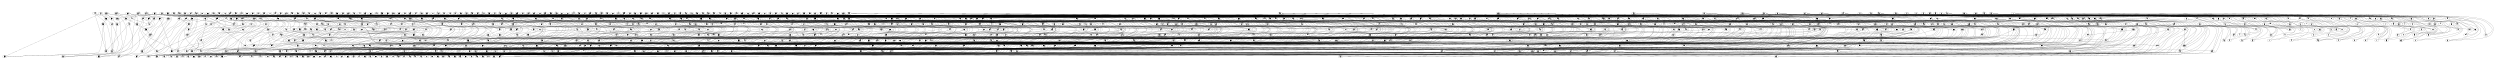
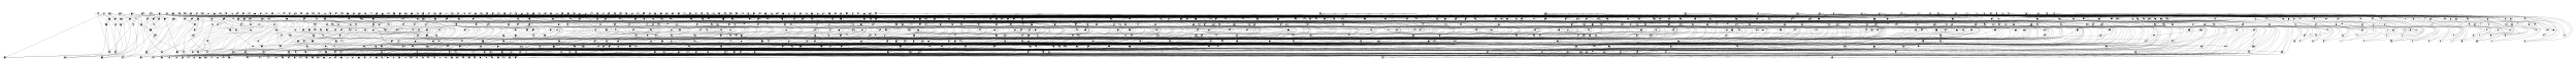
  strict graph {
    node [weight=0]
    edge [weight=0]
    362
    335
    360
    363
    338
    334
    361
    333
    358
    339
    189
    402
    188
    184
    407
    193
    185
    180
    671
    670
    667
    616
    777
    666
    612
    919
    855
    918
    914
    858
    859
    330
    135
    311
    331
    134
    206
    306
    314
    259
    319
    315
    274
    327
    310
    322
    263
    767
    766
    774
    814
    786
    103
    105
    83
    101
    79
    78
    82
    99
    34
    925
    948
    928
    924
    929
    737
    n68 [label=992]
    953
    736
    710
    687
    711
    715
    768
    92
    93
    65
    110
    64
    69
    60
    730
    751
    731
    727
    750
    734
    755
    856
    735
    357
    356
    368
    352
    353
    365
    348
    364
    792
    788
    793
    797
    815
    826
    933
    733
    952
    749
    1
    967
    966
    772
    741
    142
    143
    147
    504
    198
    505
    509
    500
    662
    475
    663
    659
    661
    660
    50
    51
    70
    63
    54
    46
    75
    71
    47
    936
    729
    937
    728
    732
    955
    753
    153
    152
    148
    494
    499
    495
    371
    374
    470
    370
    217
    375
    459
    471
    383
    220
    221
    382
    553
    548
    560
    552
    541
    589
    561
    537
    131
    556
    682
    580
    683
    581
    266
    287
    271
    267
    574
    571
    575
    712
    716
    570
    705
    726
    723
    754
    722
    938
    458
    455
    208
    144
    145
    498
    149
    140
    503
    650
    651
    642
    647
    643
    646
    658
    598
    638
    599
    602
    107
    109
    111
    486
    156
    491
    487
    161
    655
    746
    747
    860
    861
    784
    842
    745
    785
    867
    843
    744
    773
    789
    907
    838
    293
    292
    256
    276
    289
    261
    277
    260
    507
    506
    502
    688
    689
    390
    391
    201
    395
    386
    196
    200
    394
    446
    137
    205
    138
    139
    508
    202
    569
    207
    203
    568
    516
    517
    514
    513
    540
    520
    511
    515
    512
    518
    521
    510
    538
    585
    926
    923
    927
    946
    318
    247
    238
    141
    136
    694
    695
    699
    690
    697
    565
    691
    551
    546
    550
    558
    539
    535
    129
    587
    559
    326
    557
    564
    962
    959
    963
    949
    702
    909
    904
    908
    905
    913
    213
    216
    378
    212
    379
    169
    173
    418
    168
    172
    165
    555
    554
    562
    324
    692
    329
    325
    313
    427
    430
    426
    411
    423
    415
    958
    781
    679
    780
    720
    678
    721
    944
    624
    629
    950
    954
    951
    939
    53
    40
    52
    222
    210
    223
    372
    219
    373
    385
    595
    594
    597
    607
    606
    790
    795
    791
    132
    133
    567
    204
    209
    121
    116
    530
    120
    117
    233
    112
    526
    527
    523
    522
    519
    406
    181
    957
    943
    956
    960
    947
    218
    215
    214
    380
    713
    680
    708
    681
    709
    685
    684
    934
    931
    935
    921
    887
    851
    422
    463
    419
    414
    176
    186
    191
    187
    155
    190
    182
    408
    154
    150
    159
    409
    413
    801
    822
    800
    804
    823
    827
    805
    894
    17
    16
    12
    20
    84
    29
    21
    85
    24
    28
    416
    421
    417
    178
    179
    183
    174
    760
    761
    850
    765
    847
    764
    846
    886
    456
    457
    389
    453
    452
    449
    393
    312
    257
-   317
    272
    321
    583
    582
    579
    578
    450
    451
    447
    454
    387
    290
    291
    298
    303
    302
    866
    863
    477
    476
    481
    656
    549
    588
    542
    543
    531
    534
    237
    128
    236
    241
    316
    252
    240
    253
    752
    757
    862
    915
    532
    529
    533
    123
    544
    528
    122
    118
    231
    119
    621
    620
    641
    399
    442
    398
    403
    438
    392
    675
    674
    25
    37
    632
    608
    637
    633
    605
    636
    604
    278
    275
    279
    295
    911
    910
    906
    874
    871
    354
    355
    359
    343
    346
    226
    883
    882
    879
    890
    839
    536
    127
    126
    242
    942
    718
    719
    779
    301
    300
    296
    297
    941
    653
    652
    600
    644
    645
    649
    229
    232
    228
    336
    225
    340
    704
    631
    701
    626
    630
    759
    758
    586
    547
    194
    199
    195
    400
    405
    436
    433
    437
    432
    299
    286
    282
    283
    270
    73
    68
    72
    106
    104
    525
    875
    878
    895
    891
    158
    163
    488
    162
    493
    167
    484
    648
    35
    38
    30
    39
    43
    31
    810
    811
    775
    806
    794
    807
    11
    6
    10
    7
    3
    23
    2
    22
    192
    197
    566
    563
    698
    900
    901
    841
    836
    808
    813
    809
    640
    617
    601
    280
    281
    524
    273
    545
    669
    668
    614
    665
    673
    672
    596
    609
    707
    706
    703
    492
    497
    230
    376
    377
    468
    89
    98
    88
    100
    102
    817
    889
    844
    816
    884
    888
    845
    763
    893
    877
    448
    445
    397
    396
    401
    700
    961
    113
    115
    323
    130
    239
    464
    469
    465
    381
    424
    420
    425
    369
    367
    366
    388
    840
    865
    782
    783
    743
    639
    634
    619
    622
    501
    496
    439
    435
    443
    717
    714
    572
    576
    573
    577
    592
    593
    686
    170
    171
    166
    234
    235
    885
    881
    920
    849
    304
    309
    305
    265
    328
    308
    264
    285
    5
    4
    56
    9
    61
    57
    940
    431
    434
    90
    14
    95
    91
    86
    258
    818
    819
    96
    930
    444
    441
    787
    268
    269
    157
    404
    350
    351
    347
    345
    344
    899
    831
    898
    830
    307
    211
    410
    332
    249
    55
    42
    821
    820
    892
    799
    36
    33
    41
    610
    611
    77
    76
    125
    124
    462
    467
    251
    255
    250
    262
    466
    460
    461
    175
    429
    428
    485
    832
    837
    833
    828
    868
    664
    591
    490
    776
    769
    812
    829
    897
    824
    480
    896
    869
    872
    945
    384
    917
    912
    916
    853
    852
    412
    87
    848
    803
    802
    762
    440
    854
    756
    590
    15
    771
    770
    177
    796
    284
    618
    615
    341
    151
    146
    59
    58
    903
    870
    902
    835
    798
    472
    473
    965
    922
    964
    74
    677
    676
    857
    825
    725
    724
    97
    48
    49
    320
    876
    873
    254
    243
    778
    739
    738
    742
    864
    483
    482
    654
    478
    160
    479
    474
    108
    603
    62
    66
    26
    27
    164
    337
    294
    628
    13
    8
    613
    224
    740
    342
    880
    489
    657
    45
    44
    32
    19
    18
    94
    67
    246
    244
    245
    627
    623
    834
    584
    625
    80
    81
    748
    248
    288
    349
    635
    693
    696
    114
    227
    0
    362 -- 335
    362 -- 360
    362 -- 363
    335 -- 338
    335 -- 334
    360 -- 361
    360 -- 333
    363 -- 358
    358 -- 339
    339 -- 338
    189 -- 402
    189 -- 188
    189 -- 184
    402 -- 407
    188 -- 193
    184 -- 185
    185 -- 180
    180 -- 181
    671 -- 670
    671 -- 667
    671 -- 616
    670 -- 777
    667 -- 666
    667 -- 612
    919 -- 855
    919 -- 918
    919 -- 914
    855 -- 858
    858 -- 859
    859 -- 862
    859 -- 915
    330 -- 135
    330 -- 311
    330 -- 331
    135 -- 134
    135 -- 206
    311 -- 306
    314 -- 259
    314 -- 319
    314 -- 315
    259 -- 274
    315 -- 327
    315 -- 310
    327 -- 322
    310 -- 311
    310 -- 263
    767 -- 766
    767 -- 774
    767 -- 814
    814 -- 786
    103 -- 105
    103 -- 83
    103 -- 101
    105 -- 79
    83 -- 78
    83 -- 82
    101 -- 99
    78 -- 79
    78 -- 34
    34 -- 47
    925 -- 948
    925 -- 928
    925 -- 924
    928 -- 929
    928 -- 737
    929 -- n68
    929 -- 953
    737 -- 736
    n68 -- 933
    n68 -- 733
    953 -- 948
    953 -- 952
    736 -- 733
    736 -- 749
    710 -- 687
    710 -- 711
    710 -- 715
    687 -- 768
    92 -- 93
    92 -- 65
    65 -- 110
    65 -- 64
    64 -- 69
    64 -- 60
    60 -- 1
    730 -- 751
    730 -- 731
    730 -- 727
    751 -- 750
    731 -- 734
    750 -- 755
    750 -- 856
    734 -- 735
    755 -- 754
    357 -- 356
    357 -- 368
    357 -- 352
    356 -- 361
    368 -- 353
    368 -- 365
    353 -- 352
    353 -- 348
    365 -- 361
    365 -- 364
    792 -- 788
    792 -- 793
    792 -- 797
    788 -- 815
    797 -- 826
    933 -- 955
    952 -- 955
    952 -- 941
    967 -- 924
    967 -- 966
    967 -- 772
    966 -- 711
    772 -- 741
    741 -- 924
    142 -- 143
    142 -- 147
    142 -- 504
    143 -- 198
    504 -- 505
    504 -- 509
    505 -- 500
    662 -- 475
    662 -- 663
    662 -- 659
    663 -- 661
    661 -- 660
    50 -- 51
    50 -- 70
    50 -- 63
    51 -- 54
    51 -- 46
    70 -- 75
    70 -- 71
    46 -- 47
    936 -- 933
    936 -- 729
    936 -- 937
    729 -- 728
    729 -- 732
    937 -- 955
    732 -- 733
    732 -- 753
    153 -- 184
    153 -- 152
    153 -- 148
    148 -- 494
    494 -- 499
    494 -- 495
    371 -- 374
    371 -- 470
    371 -- 370
    374 -- 217
    374 -- 375
    470 -- 459
    470 -- 471
    370 -- 383
    370 -- 220
    217 -- 221
    383 -- 382
    221 -- 220
    382 -- 208
    553 -- 548
    553 -- 560
    553 -- 552
    548 -- 541
    560 -- 589
    560 -- 561
    552 -- 537
    552 -- 131
    541 -- 537
    561 -- 322
    561 -- 556
    682 -- 715
    682 -- 580
    682 -- 683
    580 -- 581
    266 -- 287
    266 -- 271
    266 -- 267
    267 -- 306
    574 -- 571
    574 -- 575
    574 -- 712
    712 -- 716
    716 -- 570
    716 -- 705
    570 -- 571
    726 -- 727
    726 -- 755
    726 -- 723
    723 -- 722
    723 -- 938
    458 -- 459
    458 -- 383
    458 -- 455
    208 -- 220
    144 -- 145
    144 -- 498
    144 -- 149
    145 -- 140
    498 -- 499
    498 -- 503
    149 -- 188
    149 -- 148
    650 -- 659
    650 -- 651
    650 -- 642
    642 -- 647
    642 -- 643
    647 -- 646
    647 -- 658
    646 -- 491
    658 -- 659
    658 -- 655
    598 -- 651
    598 -- 638
    598 -- 599
    638 -- 643
    599 -- 602
    107 -- 105
    107 -- 75
    107 -- 109
    109 -- 71
    109 -- 111
    486 -- 156
    486 -- 491
    486 -- 487
    156 -- 161
    487 -- 655
    746 -- 751
    746 -- 747
    746 -- 860
    747 -- 734
    860 -- 861
    784 -- 842
    784 -- 745
    784 -- 785
    842 -- 867
    842 -- 843
    745 -- 744
    785 -- 773
    785 -- 789
    867 -- 907
    744 -- 749
    773 -- 768
    773 -- 772
    789 -- 788
    789 -- 838
    838 -- 843
    838 -- 839
    293 -- 292
    293 -- 256
    293 -- 276
    292 -- 289
    256 -- 261
    276 -- 277
    289 -- 260
    261 -- 260
    507 -- 506
    507 -- 502
    507 -- 688
    502 -- 140
    502 -- 503
    688 -- 689
    390 -- 391
    390 -- 201
    390 -- 395
    391 -- 386
    201 -- 196
    201 -- 200
    395 -- 394
    395 -- 446
    200 -- 137
    200 -- 205
    205 -- 386
    138 -- 143
    138 -- 139
    138 -- 508
    139 -- 134
    139 -- 202
    508 -- 509
    508 -- 569
    202 -- 207
    202 -- 203
    569 -- 134
    569 -- 568
    207 -- 206
    203 -- 198
    203 -- 392
    568 -- 565
    516 -- 517
    516 -- 514
    516 -- 513
    517 -- 540
    517 -- 520
    514 -- 511
    514 -- 515
    513 -- 512
    540 -- 541
    520 -- 753
    520 -- 518
    520 -- 521
    511 -- 510
    515 -- 538
    512 -- 510
    512 -- 585
    518 -- 515
    518 -- 519
    521 -- 525
    926 -- 735
    926 -- 923
    926 -- 927
    923 -- 946
    318 -- 319
    318 -- 247
    318 -- 238
    141 -- 140
    141 -- 196
    141 -- 136
    136 -- 506
    136 -- 137
    694 -- 556
    694 -- 695
    694 -- 699
    695 -- 690
    695 -- 697
    699 -- 568
    699 -- 565
    690 -- 509
    690 -- 691
    697 -- 589
    697 -- 683
    691 -- 686
    551 -- 546
    551 -- 550
    551 -- 558
    546 -- 539
    550 -- 535
    550 -- 129
    558 -- 587
    558 -- 559
    539 -- 538
    539 -- 535
    326 -- 331
    326 -- 327
    326 -- 557
    557 -- 556
    557 -- 564
    564 -- 331
    564 -- 565
    962 -- 959
    962 -- 963
    962 -- 949
    963 -- 966
    963 -- 702
    949 -- 948
    702 -- 711
    909 -- 861
    909 -- 904
    909 -- 908
    904 -- 905
    908 -- 913
    213 -- 216
    213 -- 378
    213 -- 212
    216 -- 217
    378 -- 375
    378 -- 379
    212 -- 169
    212 -- 173
    379 -- 418
    169 -- 168
    173 -- 172
    173 -- 165
    172 -- 418
    555 -- 554
    555 -- 562
    555 -- 324
    554 -- 559
    554 -- 692
    324 -- 329
    324 -- 325
    329 -- 562
    325 -- 313
    427 -- 430
    427 -- 426
    430 -- 411
    426 -- 423
    426 -- 415
    958 -- 959
    958 -- 781
    958 -- 679
    781 -- 780
    781 -- 720
    679 -- 678
    720 -- 721
    720 -- 944
    678 -- 624
    678 -- 629
    944 -- 941
    944 -- 945
    950 -- 954
    950 -- 951
    950 -- 939
    951 -- 927
    951 -- 946
    939 -- 938
    53 -- 40
    53 -- 52
    222 -- 210
    222 -- 223
    222 -- 372
    223 -- 221
    223 -- 219
    372 -- 373
    372 -- 385
    595 -- 570
    595 -- 594
    595 -- 597
    594 -- 705
    594 -- 607
    607 -- 606
    606 -- 630
    790 -- 786
    790 -- 795
    790 -- 791
    132 -- 137
    132 -- 133
    132 -- 567
    133 -- 204
    567 -- 506
    204 -- 205
    204 -- 209
    209 -- 208
    209 -- 305
    121 -- 116
    121 -- 530
    121 -- 120
    116 -- 117
    120 -- 233
    117 -- 112
    526 -- 117
    526 -- 527
    526 -- 523
    527 -- 530
    523 -- 522
    523 -- 519
    406 -- 407
    406 -- 185
    406 -- 411
    181 -- 176
    957 -- 943
    957 -- 956
    957 -- 960
    943 -- 947
    947 -- 946
    947 -- 960
    218 -- 216
    218 -- 219
    218 -- 215
    215 -- 214
    215 -- 380
    713 -- 712
    713 -- 680
    713 -- 708
    680 -- 681
    708 -- 709
    708 -- 685
    685 -- 766
    685 -- 684
    684 -- 689
    684 -- 681
    934 -- 727
    934 -- 931
    934 -- 935
    931 -- 954
    935 -- 938
    935 -- 954
    921 -- 918
    921 -- 887
    921 -- 851
    422 -- 423
    422 -- 463
    422 -- 419
    419 -- 418
    419 -- 414
    414 -- 415
    414 -- 176
    186 -- 191
    186 -- 187
    186 -- 155
    191 -- 190
    187 -- 182
    187 -- 408
    155 -- 154
    155 -- 150
    182 -- 159
    408 -- 409
    408 -- 413
    154 -- 159
    801 -- 822
    801 -- 800
    801 -- 804
    822 -- 823
    822 -- 827
    804 -- 780
    804 -- 805
    823 -- 894
    827 -- 826
    17 -- 16
    17 -- 12
    17 -- 20
    16 -- 84
    16 -- 29
    20 -- 21
    84 -- 85
    29 -- 24
    29 -- 28
    24 -- 37
    416 -- 421
    416 -- 417
    416 -- 178
    178 -- 179
    178 -- 183
    179 -- 174
    183 -- 182
    760 -- 761
    760 -- 850
    760 -- 765
    850 -- 851
    850 -- 847
    765 -- 764
    765 -- 846
    847 -- 886
    764 -- 721
    764 -- 805
    846 -- 847
    886 -- 887
    456 -- 457
    456 -- 389
    456 -- 453
    453 -- 452
    452 -- 449
    452 -- 393
    393 -- 392
    312 -- 313
    312 -- 257
-   312 -- 317
    257 -- 256
    257 -- 272
-   317 -- 321
    583 -- 510
    583 -- 585
    583 -- 582
    582 -- 579
    579 -- 581
    579 -- 578
    578 -- 575
    578 -- 680
    450 -- 391
    450 -- 451
    450 -- 447
    451 -- 454
    447 -- 446
    454 -- 455
    454 -- 387
    387 -- 382
    387 -- 386
    290 -- 287
    290 -- 291
    290 -- 298
    298 -- 303
    303 -- 302
    866 -- 867
    866 -- 744
    866 -- 863
    477 -- 475
    477 -- 663
    477 -- 476
    476 -- 481
    481 -- 656
    549 -- 548
    549 -- 513
    549 -- 588
    588 -- 589
    542 -- 527
    542 -- 543
    542 -- 531
    543 -- 538
    543 -- 519
    531 -- 530
    531 -- 534
    534 -- 535
    237 -- 128
    237 -- 236
    237 -- 241
    128 -- 129
    128 -- 321
    236 -- 316
    241 -- 252
    241 -- 240
-   316 -- 317
    252 -- 253
    240 -- 233
    253 -- 249
    752 -- 858
    752 -- 753
    752 -- 757
    757 -- 728
    862 -- 863
    915 -- 914
    915 -- 910
    532 -- 529
    532 -- 533
    532 -- 123
    529 -- 544
    529 -- 528
    123 -- 122
    123 -- 118
    544 -- 533
    118 -- 231
    118 -- 119
    231 -- 230
    119 -- 528
    621 -- 624
    621 -- 620
    621 -- 641
    399 -- 394
    399 -- 442
    399 -- 398
    398 -- 193
    398 -- 403
    403 -- 402
    403 -- 438
    438 -- 435
    675 -- 670
    675 -- 620
    675 -- 674
    674 -- 679
    25 -- 20
    25 -- 24
    632 -- 608
    632 -- 637
    632 -- 633
    608 -- 605
    637 -- 636
    605 -- 604
    636 -- 641
    636 -- 604
    278 -- 275
    278 -- 279
    278 -- 295
    275 -- 274
    279 -- 277
    279 -- 302
    911 -- 863
    911 -- 910
    911 -- 906
    906 -- 907
    906 -- 874
    874 -- 871
    354 -- 355
    354 -- 359
    354 -- 343
    359 -- 358
    343 -- 346
    346 -- 226
    883 -- 918
    883 -- 887
    883 -- 882
    882 -- 914
    882 -- 879
    879 -- 890
    890 -- 891
    536 -- 537
    536 -- 533
    536 -- 127
    127 -- 122
    127 -- 126
    126 -- 131
    126 -- 242
    942 -- 939
    942 -- 943
    942 -- 718
    718 -- 719
    718 -- 779
    719 -- 722
    779 -- 956
    301 -- 292
    301 -- 300
    301 -- 296
    300 -- 277
    300 -- 302
    296 -- 297
    941 -- 940
    653 -- 651
    653 -- 652
    653 -- 600
    652 -- 661
    652 -- 644
    644 -- 645
    644 -- 649
    645 -- 617
    649 -- 660
    649 -- 648
    229 -- 116
    229 -- 232
    229 -- 228
    232 -- 233
    232 -- 336
    228 -- 225
    228 -- 340
    336 -- 333
    225 -- 112
    704 -- 705
    704 -- 631
    704 -- 701
    631 -- 626
    631 -- 630
    701 -- 626
    759 -- 722
    759 -- 758
    586 -- 587
    586 -- 582
    586 -- 547
    547 -- 511
    547 -- 546
    194 -- 147
    194 -- 199
    194 -- 195
    199 -- 198
    195 -- 190
    195 -- 400
    400 -- 405
    436 -- 409
    436 -- 433
    436 -- 437
    433 -- 432
    432 -- 413
    299 -- 298
    299 -- 286
    299 -- 282
    286 -- 287
    286 -- 283
    283 -- 282
    283 -- 270
    270 -- 271
    73 -- 68
    73 -- 72
    73 -- 106
    68 -- 69
    106 -- 104
    525 -- 528
    525 -- 524
    875 -- 874
    875 -- 878
    875 -- 895
    878 -- 910
    878 -- 879
    895 -- 894
    895 -- 890
    891 -- 886
    158 -- 159
    158 -- 163
    158 -- 488
    163 -- 179
    163 -- 162
    488 -- 493
    162 -- 167
    162 -- 484
    493 -- 648
    484 -- 485
    35 -- 34
    35 -- 38
    35 -- 30
    38 -- 39
    38 -- 43
    30 -- 82
    30 -- 31
    810 -- 814
    810 -- 811
    810 -- 775
    811 -- 806
    811 -- 794
    775 -- 774
    806 -- 807
    794 -- 795
    807 -- 672
    11 -- 6
    11 -- 10
    6 -- 7
    6 -- 3
    10 -- 23
    3 -- 2
    23 -- 22
    192 -- 193
    192 -- 145
    192 -- 197
    197 -- 196
    197 -- 394
    566 -- 567
    566 -- 563
    566 -- 698
    563 -- 562
    698 -- 692
    698 -- 563
    900 -- 905
    900 -- 901
    900 -- 841
    841 -- 836
    808 -- 800
    808 -- 813
    808 -- 809
    809 -- 780
    809 -- 674
    640 -- 641
    640 -- 600
    640 -- 645
    617 -- 616
    617 -- 620
    601 -- 599
    601 -- 604
    601 -- 600
    280 -- 297
    280 -- 282
    280 -- 281
    524 -- 522
    273 -- 276
    273 -- 272
    273 -- 275
    545 -- 540
    545 -- 521
    545 -- 544
    669 -- 668
    669 -- 614
    669 -- 665
    668 -- 775
    668 -- 673
    673 -- 672
    596 -- 597
    596 -- 609
    596 -- 707
    609 -- 607
    609 -- 608
    707 -- 706
    706 -- 633
    706 -- 703
    703 -- 702
    492 -- 154
    492 -- 493
    492 -- 497
    497 -- 612
    376 -- 219
    376 -- 373
    376 -- 377
    377 -- 380
    377 -- 468
    89 -- 84
    89 -- 98
    89 -- 88
    98 -- 100
    88 -- 93
    88 -- 12
    100 -- 85
    100 -- 102
    102 -- 104
    817 -- 889
    817 -- 844
    817 -- 816
    889 -- 884
    889 -- 888
    844 -- 845
    844 -- 763
    888 -- 893
    888 -- 877
    845 -- 884
    763 -- 758
    448 -- 449
    448 -- 445
    448 -- 397
    397 -- 392
    397 -- 396
    396 -- 199
    396 -- 401
    401 -- 400
    700 -- 709
    700 -- 701
    700 -- 961
    961 -- 960
    113 -- 112
    113 -- 522
    113 -- 115
    115 -- 524
    323 -- 319
    323 -- 322
    323 -- 130
    130 -- 131
    130 -- 239
    239 -- 238
    464 -- 469
    464 -- 465
    464 -- 381
    469 -- 468
    465 -- 424
    381 -- 380
    381 -- 420
    424 -- 421
    424 -- 425
    420 -- 421
    420 -- 174
    369 -- 355
    369 -- 359
    369 -- 367
    367 -- 363
    367 -- 366
    366 -- 364
    388 -- 207
    388 -- 389
    388 -- 393
    840 -- 841
    840 -- 865
    840 -- 782
    865 -- 905
    782 -- 783
    782 -- 743
    639 -- 638
    639 -- 634
    639 -- 619
    634 -- 602
    619 -- 622
    501 -- 666
    501 -- 500
    501 -- 496
    496 -- 150
    496 -- 497
    439 -- 442
    439 -- 438
    443 -- 446
    443 -- 442
    717 -- 707
    717 -- 714
    717 -- 572
    714 -- 715
    714 -- 576
    572 -- 597
    572 -- 573
    576 -- 573
    576 -- 577
    573 -- 571
    577 -- 580
    577 -- 575
    592 -- 505
    592 -- 691
    592 -- 593
    593 -- 666
    686 -- 687
    686 -- 683
    170 -- 168
    170 -- 476
    170 -- 171
    171 -- 214
    171 -- 166
    166 -- 167
    234 -- 338
    234 -- 231
    234 -- 235
    235 -- 122
    235 -- 242
    885 -- 884
    885 -- 881
    885 -- 920
    920 -- 849
    304 -- 309
    304 -- 305
    304 -- 265
    309 -- 328
    309 -- 308
    265 -- 260
    265 -- 264
    328 -- 329
    328 -- 133
    308 -- 261
    308 -- 313
    264 -- 285
    5 -- 4
    5 -- 56
    4 -- 1
    4 -- 9
    56 -- 61
    56 -- 57
    61 -- 60
    57 -- 52
    940 -- 937
    431 -- 430
    431 -- 434
    434 -- 407
    434 -- 435
    90 -- 14
    90 -- 95
    90 -- 91
    91 -- 99
    91 -- 86
    258 -- 259
    258 -- 263
    258 -- 295
    818 -- 823
    818 -- 805
    818 -- 819
    819 -- 846
    819 -- 891
    96 -- 93
    96 -- 110
    96 -- 98
    930 -- 731
    930 -- 927
    930 -- 931
    444 -- 445
    444 -- 401
    444 -- 441
    787 -- 786
    787 -- 836
    787 -- 783
    268 -- 270
    268 -- 281
    268 -- 269
    269 -- 271
    269 -- 264
    157 -- 180
    157 -- 152
    157 -- 156
    404 -- 191
    404 -- 409
    404 -- 405
    350 -- 355
    350 -- 351
    350 -- 347
    351 -- 366
    347 -- 346
    347 -- 345
    345 -- 348
    345 -- 344
    899 -- 827
    899 -- 831
    899 -- 898
    831 -- 826
    831 -- 830
    898 -- 894
    898 -- 871
    830 -- 793
    307 -- 306
    307 -- 305
    307 -- 211
    211 -- 206
    211 -- 210
    410 -- 411
    410 -- 415
    410 -- 181
    332 -- 334
    332 -- 333
    332 -- 252
    55 -- 54
    55 -- 42
    42 -- 47
    42 -- 43
    821 -- 816
    821 -- 820
    821 -- 892
    820 -- 799
    892 -- 893
    36 -- 37
    36 -- 33
    36 -- 41
    33 -- 28
    41 -- 40
    610 -- 495
    610 -- 665
    610 -- 611
    611 -- 646
    611 -- 614
    77 -- 72
    77 -- 104
    77 -- 76
    125 -- 120
    125 -- 534
    125 -- 124
    124 -- 129
    124 -- 240
    462 -- 379
    462 -- 463
    462 -- 467
    251 -- 249
    251 -- 255
    251 -- 250
    255 -- 253
    250 -- 247
    250 -- 238
    262 -- 263
    262 -- 267
    262 -- 291
    466 -- 375
    466 -- 471
    466 -- 467
    460 -- 385
    460 -- 457
    460 -- 461
    175 -- 214
    175 -- 174
    175 -- 167
    429 -- 432
    429 -- 428
    428 -- 417
    428 -- 425
    485 -- 656
    832 -- 791
    832 -- 837
    832 -- 833
    837 -- 901
    837 -- 836
    833 -- 828
    833 -- 868
    828 -- 791
    868 -- 901
    664 -- 499
    664 -- 665
    664 -- 591
    591 -- 774
    490 -- 152
    490 -- 495
    490 -- 491
    776 -- 777
    776 -- 593
    776 -- 769
    769 -- 768
    769 -- 815
    812 -- 777
    812 -- 815
    812 -- 813
    829 -- 828
    829 -- 897
    829 -- 824
    824 -- 795
    480 -- 481
    480 -- 166
    480 -- 485
    896 -- 892
    896 -- 897
    896 -- 869
    869 -- 868
    869 -- 872
    872 -- 904
    945 -- 959
    945 -- 949
    384 -- 210
    384 -- 385
    384 -- 389
    917 -- 912
    917 -- 916
    917 -- 853
    912 -- 913
    916 -- 881
    916 -- 920
    853 -- 856
    853 -- 852
    852 -- 754
    852 -- 849
    412 -- 413
    412 -- 417
    412 -- 183
    87 -- 101
    87 -- 82
    87 -- 86
    848 -- 758
    848 -- 845
    848 -- 849
    803 -- 816
    803 -- 802
    803 -- 762
    802 -- 799
    762 -- 719
    762 -- 763
    440 -- 405
    440 -- 437
    440 -- 441
    854 -- 855
    854 -- 851
    854 -- 756
    756 -- 761
    756 -- 757
    590 -- 503
    590 -- 689
    590 -- 591
    15 -- 10
    15 -- 2
    15 -- 14
    771 -- 766
    771 -- 783
    771 -- 770
    177 -- 161
    177 -- 172
    177 -- 176
    796 -- 797
    796 -- 800
    796 -- 813
    284 -- 297
    284 -- 281
    284 -- 285
    618 -- 673
    618 -- 619
    618 -- 615
    615 -- 643
    615 -- 614
    341 -- 352
    341 -- 340
    341 -- 344
    151 -- 190
    151 -- 150
    151 -- 146
    146 -- 147
    146 -- 500
    59 -- 54
    59 -- 58
    58 -- 63
    58 -- 7
    903 -- 839
    903 -- 870
    903 -- 902
    870 -- 871
    870 -- 835
    902 -- 843
    902 -- 907
    835 -- 830
    798 -- 806
    798 -- 794
    798 -- 799
    472 -- 373
    472 -- 461
    472 -- 473
    473 -- 468
    965 -- 770
    965 -- 922
    965 -- 964
    922 -- 923
    964 -- 709
    964 -- 961
    74 -- 79
    74 -- 46
    74 -- 75
    677 -- 956
    677 -- 672
    677 -- 676
    676 -- 622
    857 -- 856
    857 -- 860
    857 -- 913
    825 -- 820
    825 -- 897
    825 -- 824
    725 -- 728
    725 -- 940
    725 -- 724
    724 -- 721
    724 -- 761
    97 -- 99
    97 -- 111
    97 -- 95
    48 -- 68
    48 -- 61
    48 -- 49
    49 -- 52
    320 -- 559
    320 -- 325
    320 -- 321
    876 -- 908
    876 -- 877
    876 -- 873
    873 -- 893
    873 -- 872
    254 -- 334
    254 -- 255
    254 -- 243
    243 -- 242
    243 -- 239
    778 -- 779
    778 -- 807
    778 -- 802
    739 -- 770
    739 -- 922
    739 -- 738
    738 -- 735
    738 -- 743
    742 -- 747
    742 -- 743
    742 -- 864
    864 -- 861
    864 -- 865
    483 -- 482
    483 -- 654
    483 -- 478
    482 -- 487
    482 -- 160
    654 -- 655
    654 -- 479
    160 -- 161
    160 -- 165
    479 -- 478
    479 -- 474
    474 -- 475
    474 -- 168
    108 -- 110
    108 -- 69
    108 -- 106
    603 -- 602
    603 -- 606
    603 -- 605
    62 -- 63
    62 -- 3
    62 -- 66
    66 -- 71
    26 -- 39
    26 -- 31
    26 -- 27
    27 -- 22
    164 -- 169
    164 -- 165
    164 -- 478
    337 -- 356
    337 -- 336
    337 -- 340
    294 -- 291
    294 -- 303
    294 -- 295
    628 -- 629
    628 -- 633
    628 -- 703
    13 -- 12
    13 -- 8
    8 -- 21
    8 -- 9
    613 -- 616
    613 -- 612
    613 -- 648
    224 -- 226
    224 -- 225
    224 -- 344
    740 -- 737
    740 -- 741
    740 -- 745
    342 -- 339
    342 -- 343
    342 -- 230
    880 -- 877
    880 -- 881
    880 -- 912
    489 -- 488
    489 -- 484
    489 -- 657
    657 -- 660
    657 -- 656
    45 -- 40
    45 -- 44
    45 -- 32
    44 -- 72
    44 -- 49
    32 -- 33
    32 -- 76
    19 -- 22
    19 -- 14
    19 -- 18
    18 -- 31
    18 -- 86
    94 -- 2
    94 -- 95
    94 -- 67
    67 -- 111
    67 -- 66
    246 -- 274
    246 -- 247
    246 -- 244
    244 -- 272
    244 -- 245
    245 -- 316
    627 -- 626
    627 -- 676
    627 -- 623
    623 -- 622
    834 -- 793
    834 -- 839
    834 -- 835
    584 -- 581
    584 -- 585
    584 -- 588
    625 -- 624
    625 -- 629
    625 -- 637
    80 -- 85
    80 -- 28
    80 -- 81
    81 -- 102
    81 -- 76
    748 -- 749
    748 -- 862
    248 -- 236
    248 -- 249
    248 -- 245
    288 -- 289
    288 -- 296
    288 -- 285
    349 -- 348
    349 -- 364
    349 -- 351
    635 -- 630
    635 -- 634
    635 -- 623
    693 -- 688
    693 -- 692
    693 -- 696
    696 -- 587
    696 -- 681
    114 -- 119
    114 -- 115
    114 -- 227
    227 -- 226
    227 -- 230
    0 -- 92
    0 -- 1
    0 -- 13
  }
